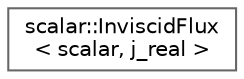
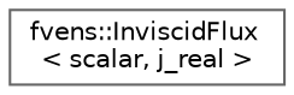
  digraph {
    rankdir=TB
-   n1 [color=grey40 fillcolor=white fontname=Helvetica fontsize=10 height=0.2 label="scalar::InviscidFlux\l\< scalar, j_real \>" shape=box style=filled width=0.4]
+   n1 [color=grey40 fillcolor=white fontname=Helvetica fontsize=10 height=0.2 label="fvens::InviscidFlux\l\< scalar, j_real \>" shape=box style=filled width=0.4]
  }
